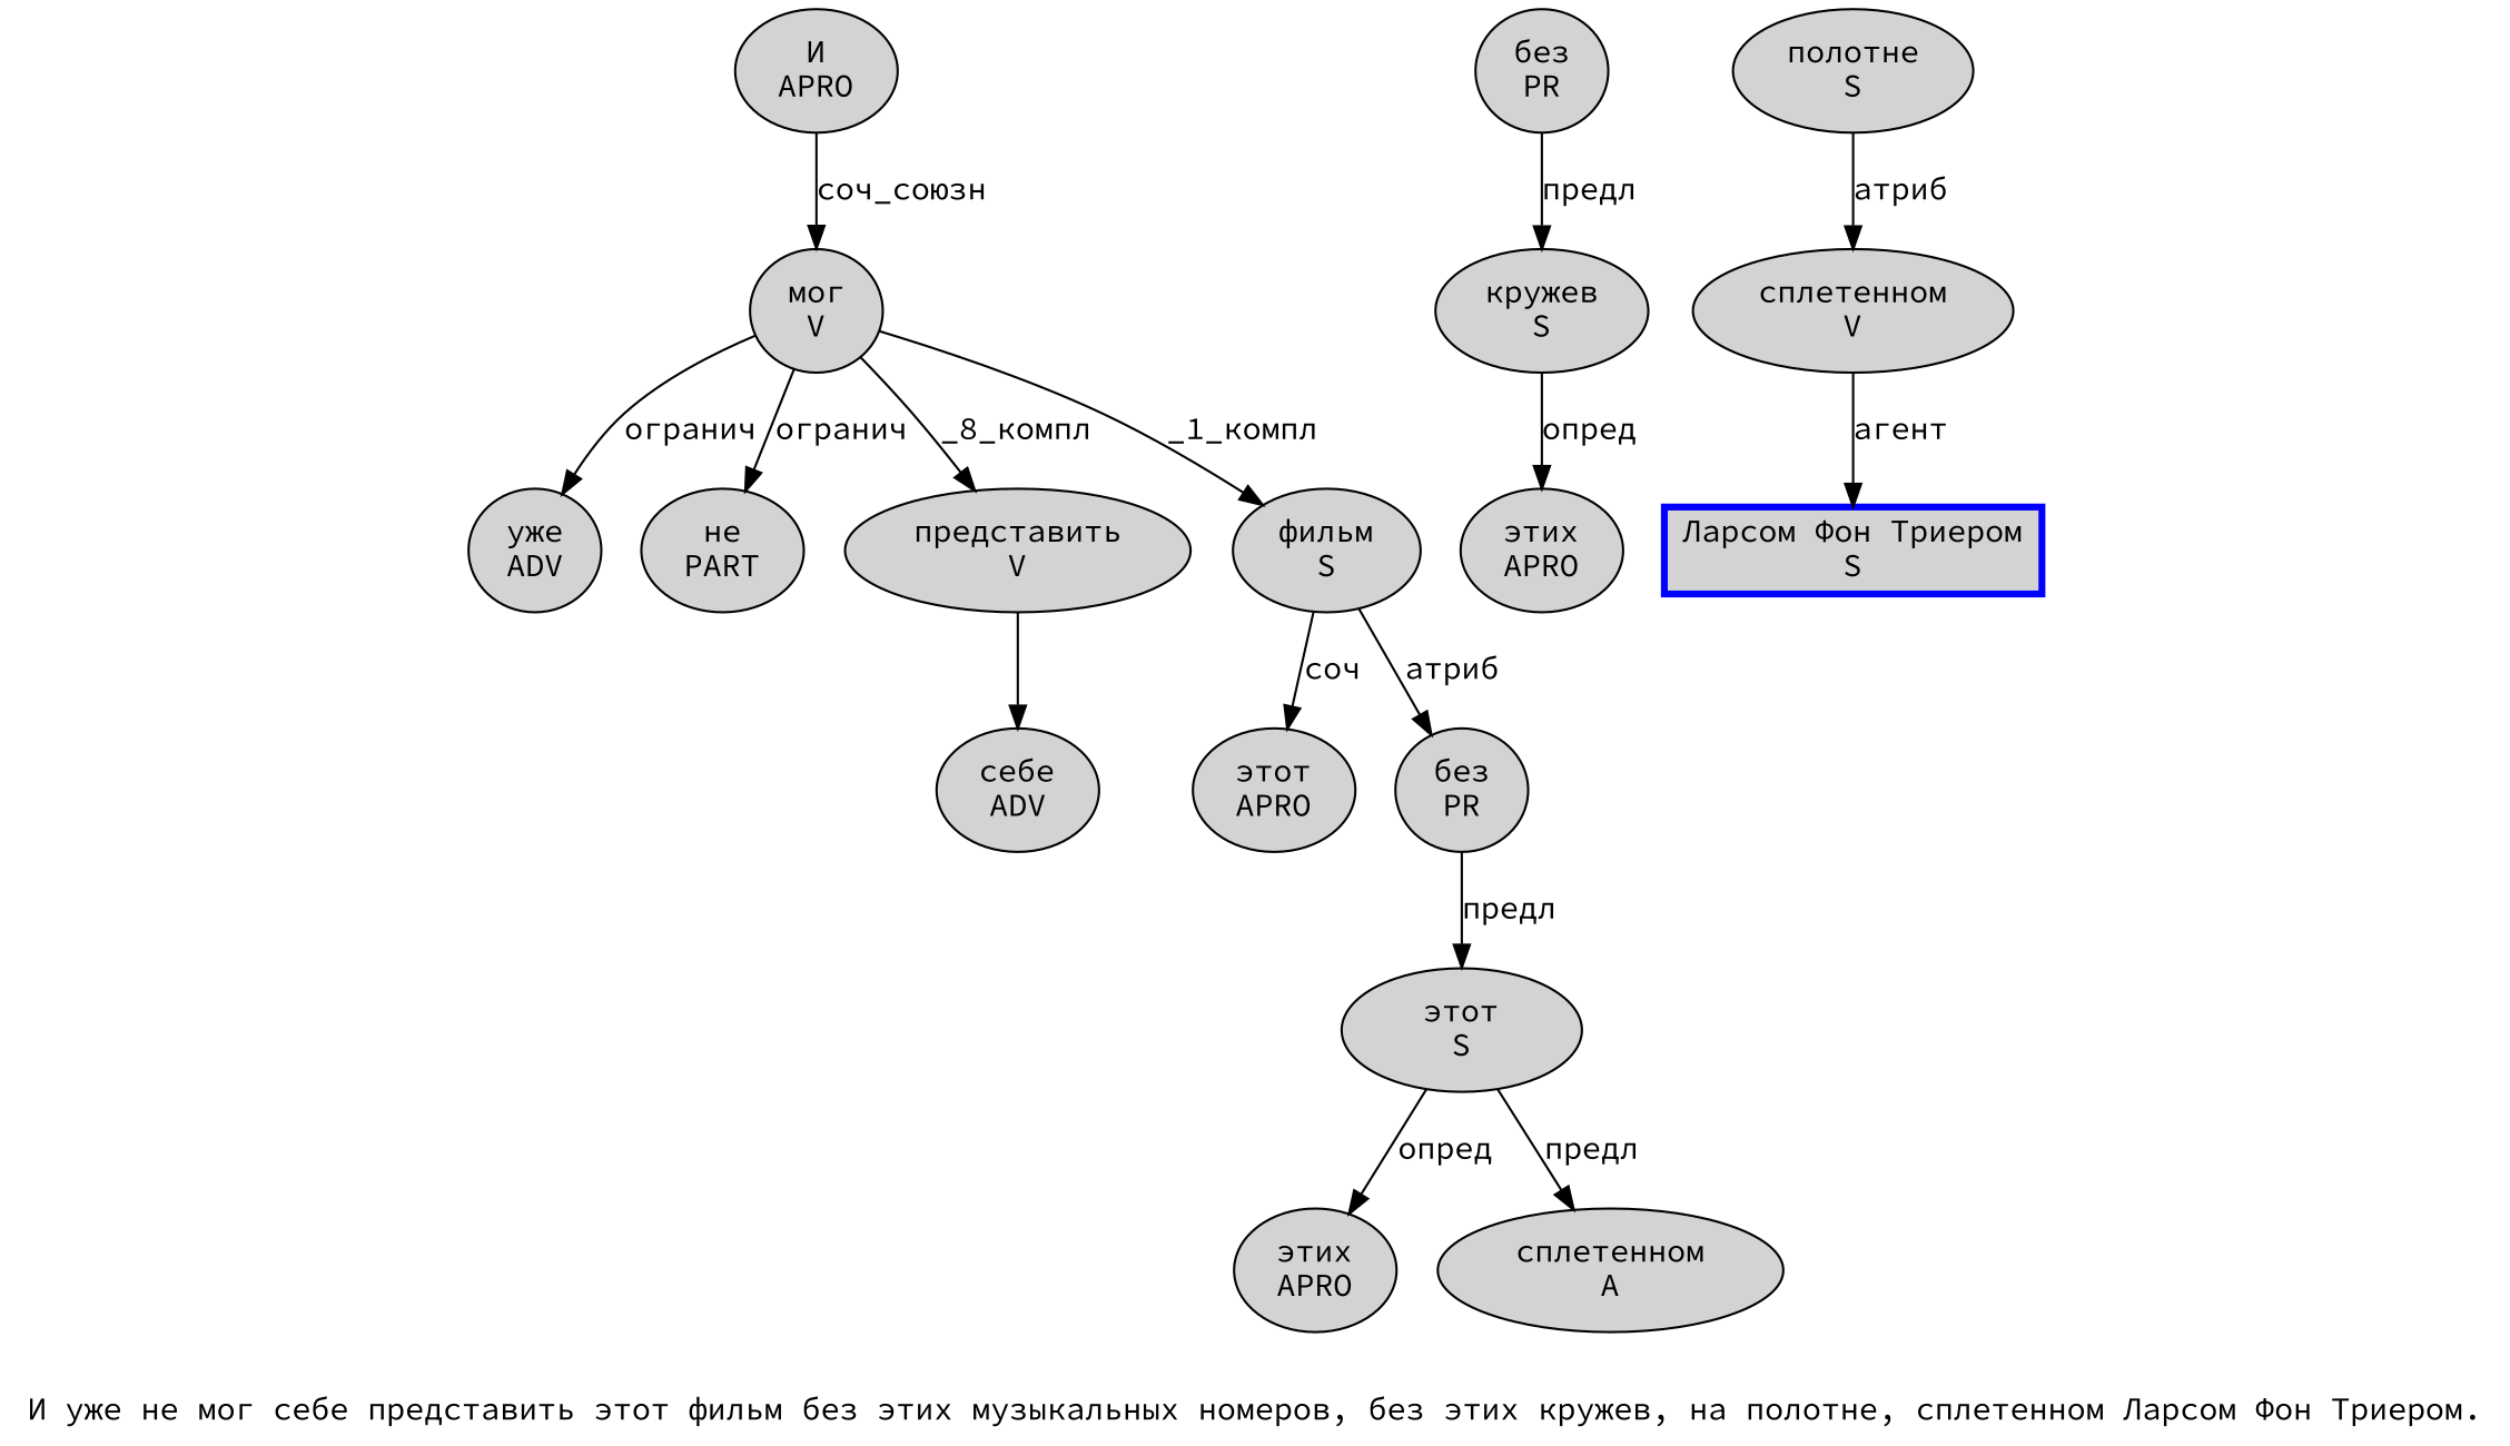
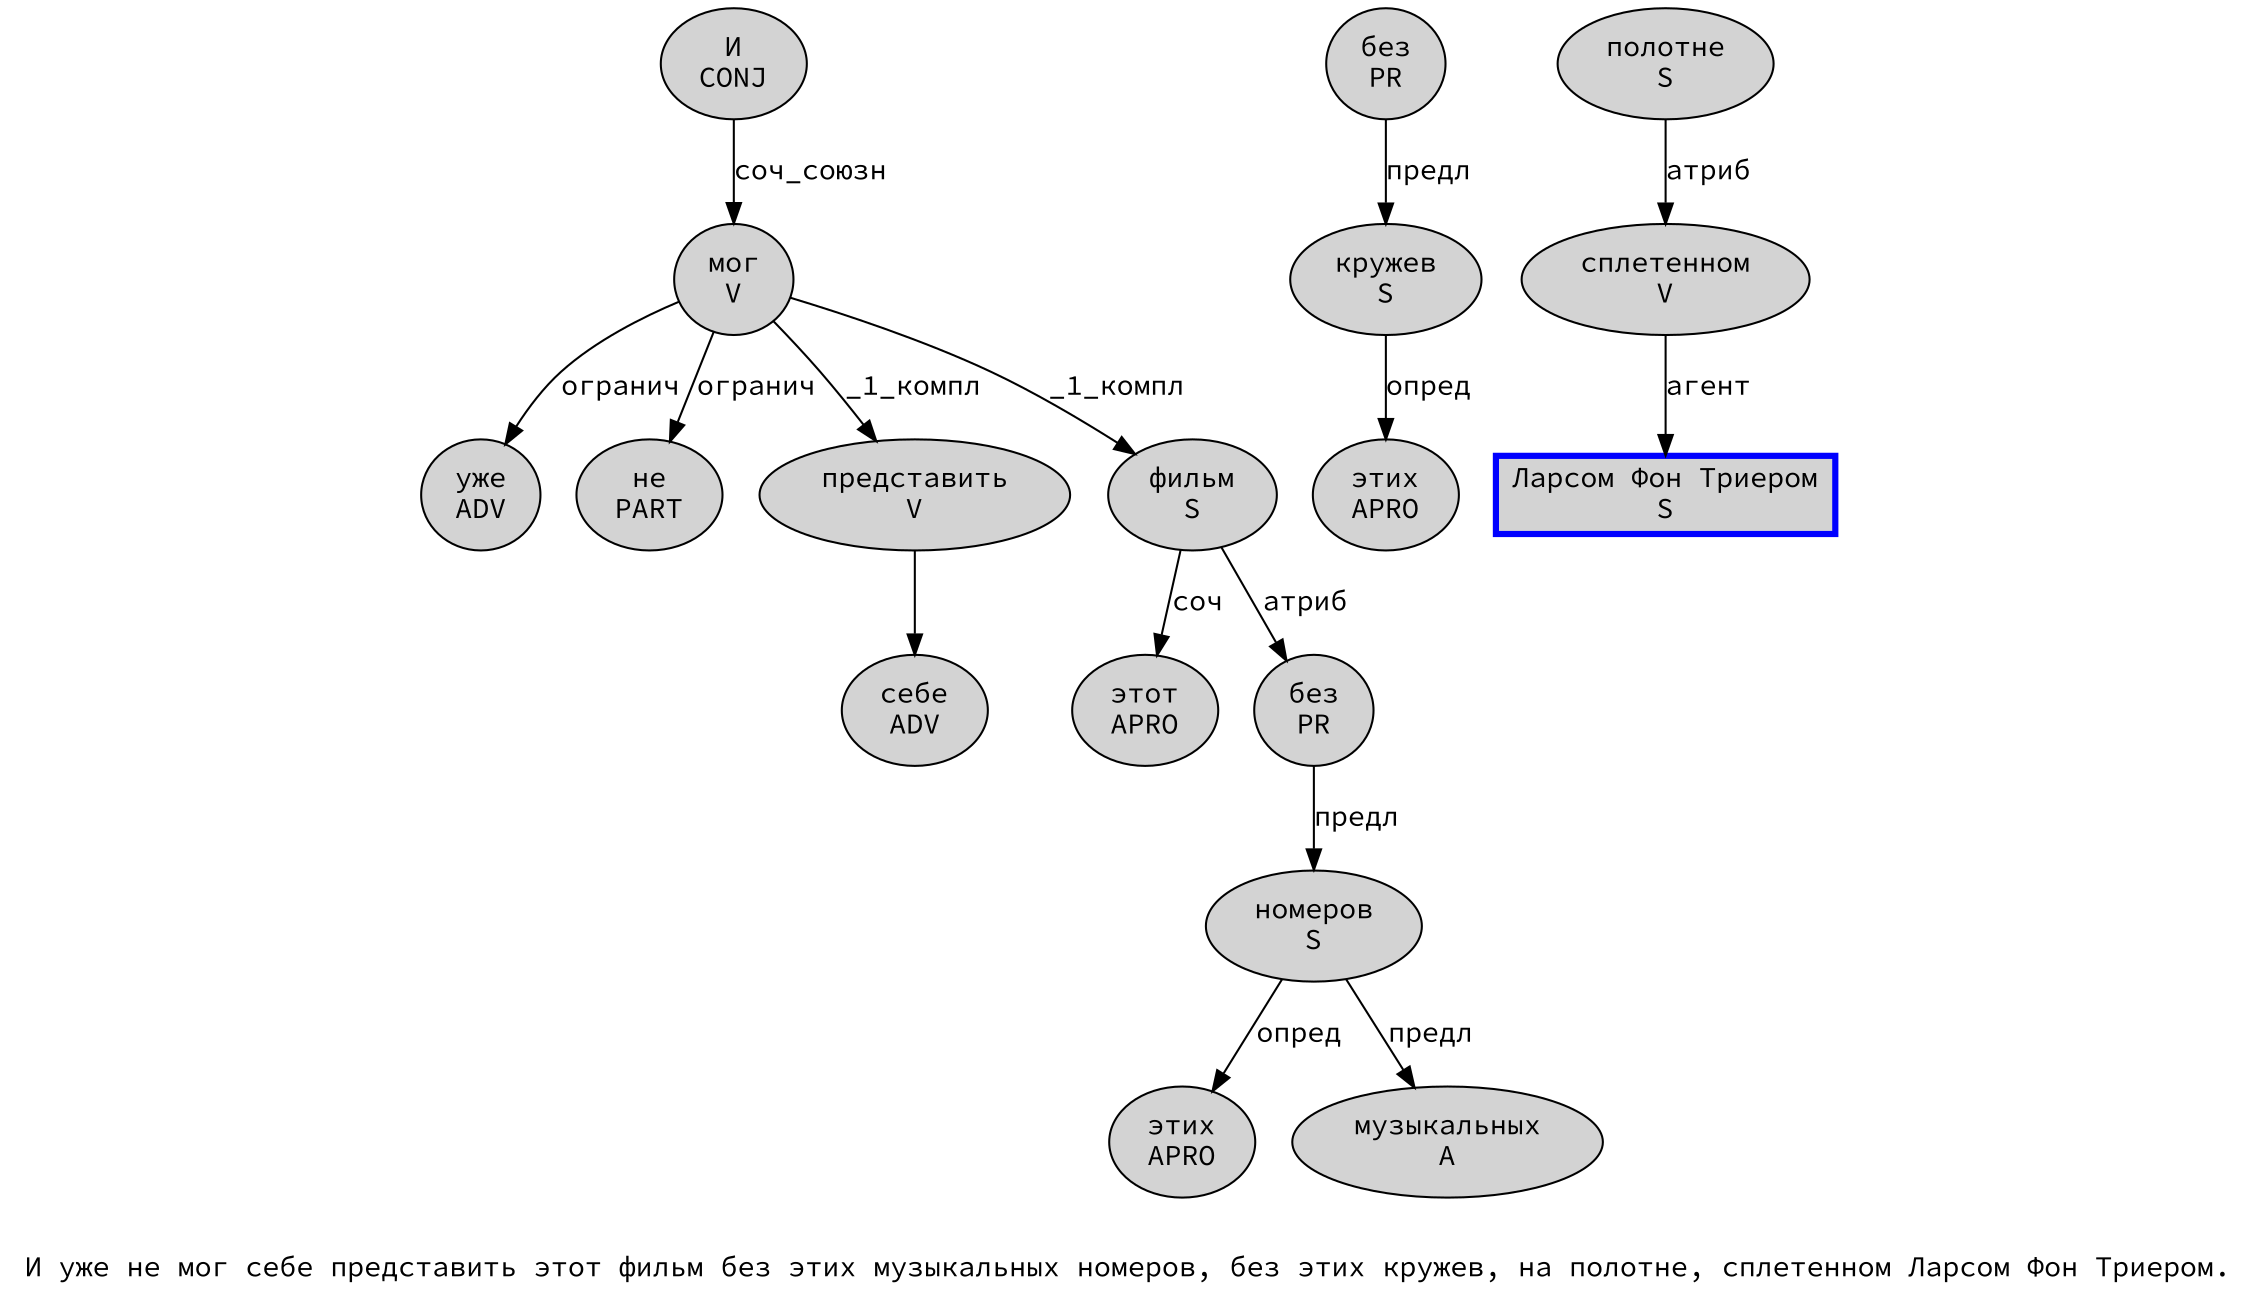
  digraph {
    fontname="Source Code Pro"
    label="И уже не мог себе представить этот фильм без этих музыкальных номеров, без этих кружев, на полотне, сплетенном Ларсом Фон Триером."
    node [fillcolor=lightgray fontname="Source Code Pro" penwidth=1 shape=ellipse style=filled]
    edge [fontname="Source Code Pro"]
-   n1 [label="И\nAPRO"]
+   n1 [label="И\nCONJ"]
    n2 [label="мог\nV"]
    n3 [label="уже\nADV"]
    n4 [label="не\nPART"]
    n5 [label="представить\nV"]
    n6 [label="фильм\nS"]
    n7 [label="себе\nADV"]
    n8 [label="этот\nAPRO"]
    n9 [label="без\nPR"]
-   n10 [label="этот\nS"]
+   n10 [label="номеров\nS"]
    n11 [label="этих\nAPRO"]
-   n12 [label="сплетенном\nA"]
+   n12 [label="музыкальных\nA"]
    n13 [label="без\nPR"]
    n14 [label="кружев\nS"]
    n15 [label="этих\nAPRO"]
    n16 [label="полотне\nS"]
    n17 [label="сплетенном\nV"]
    n18 [color=blue label="Ларсом Фон Триером\nS" penwidth=3 shape=box]
    n1 -> n2 [label="соч_союзн"]
    n2 -> n3 [label="огранич"]
    n2 -> n4 [label="огранич"]
-   n2 -> n5 [label="_8_компл"]
+   n2 -> n5 [label="_1_компл"]
    n2 -> n6 [label="_1_компл"]
    n5 -> n7
    n6 -> n8 [label="соч"]
    n6 -> n9 [label="атриб"]
    n9 -> n10 [label="предл"]
    n10 -> n11 [label="опред"]
    n10 -> n12 [label="предл"]
    n13 -> n14 [label="предл"]
    n14 -> n15 [label="опред"]
    n16 -> n17 [label="атриб"]
    n17 -> n18 [label="агент"]
  }
